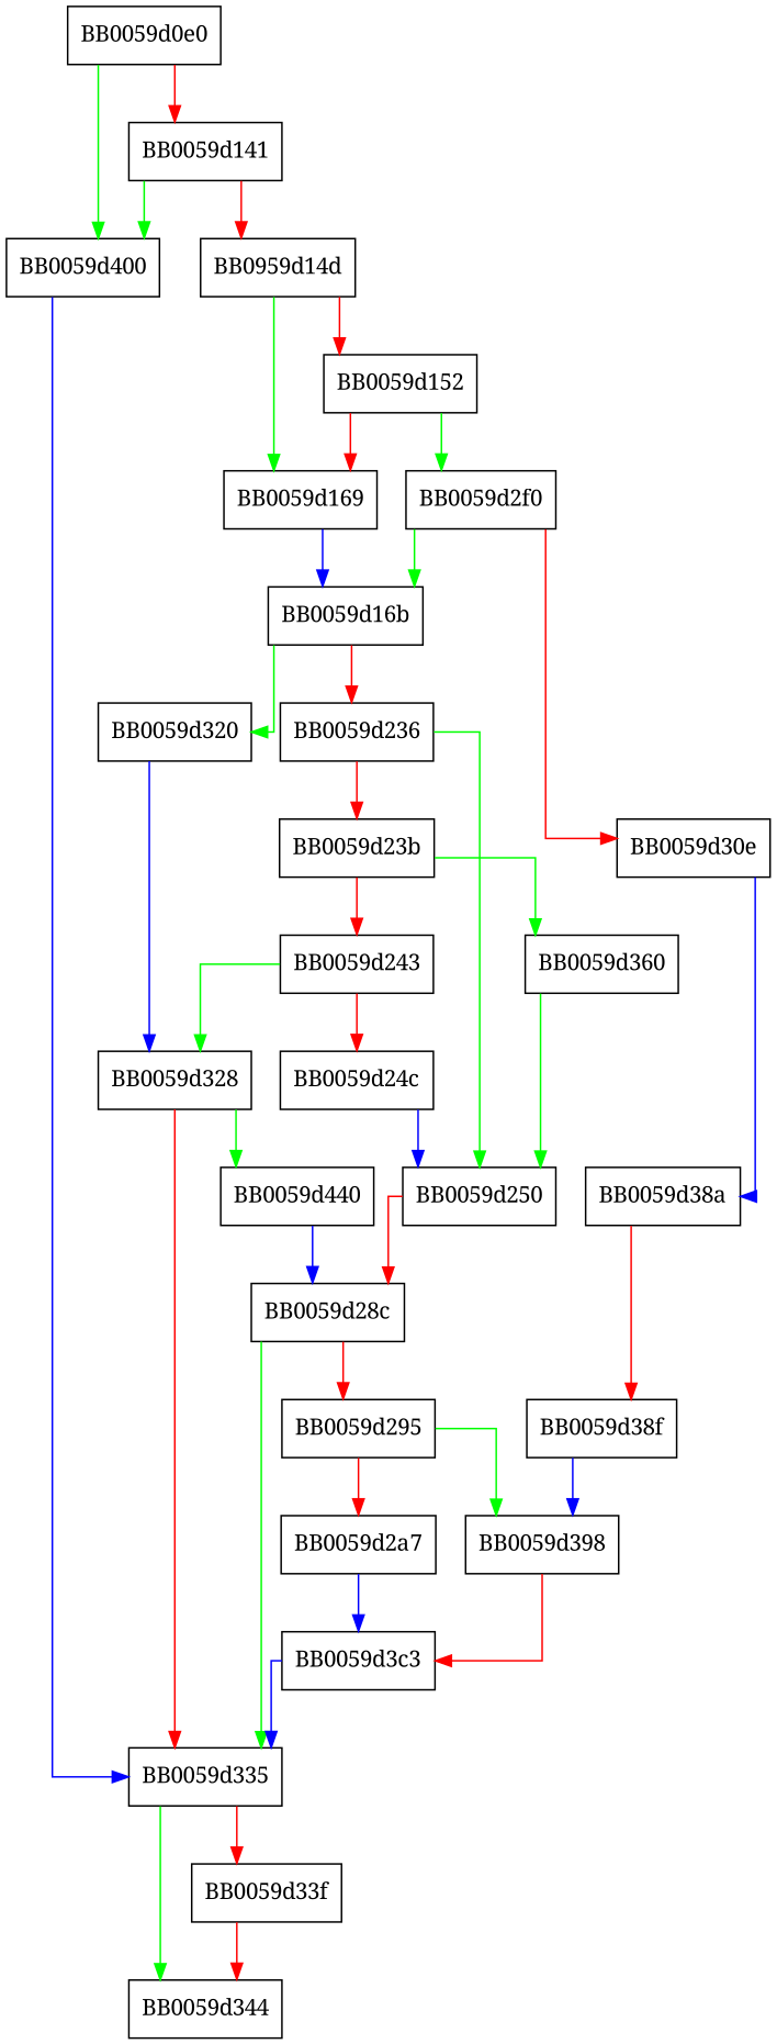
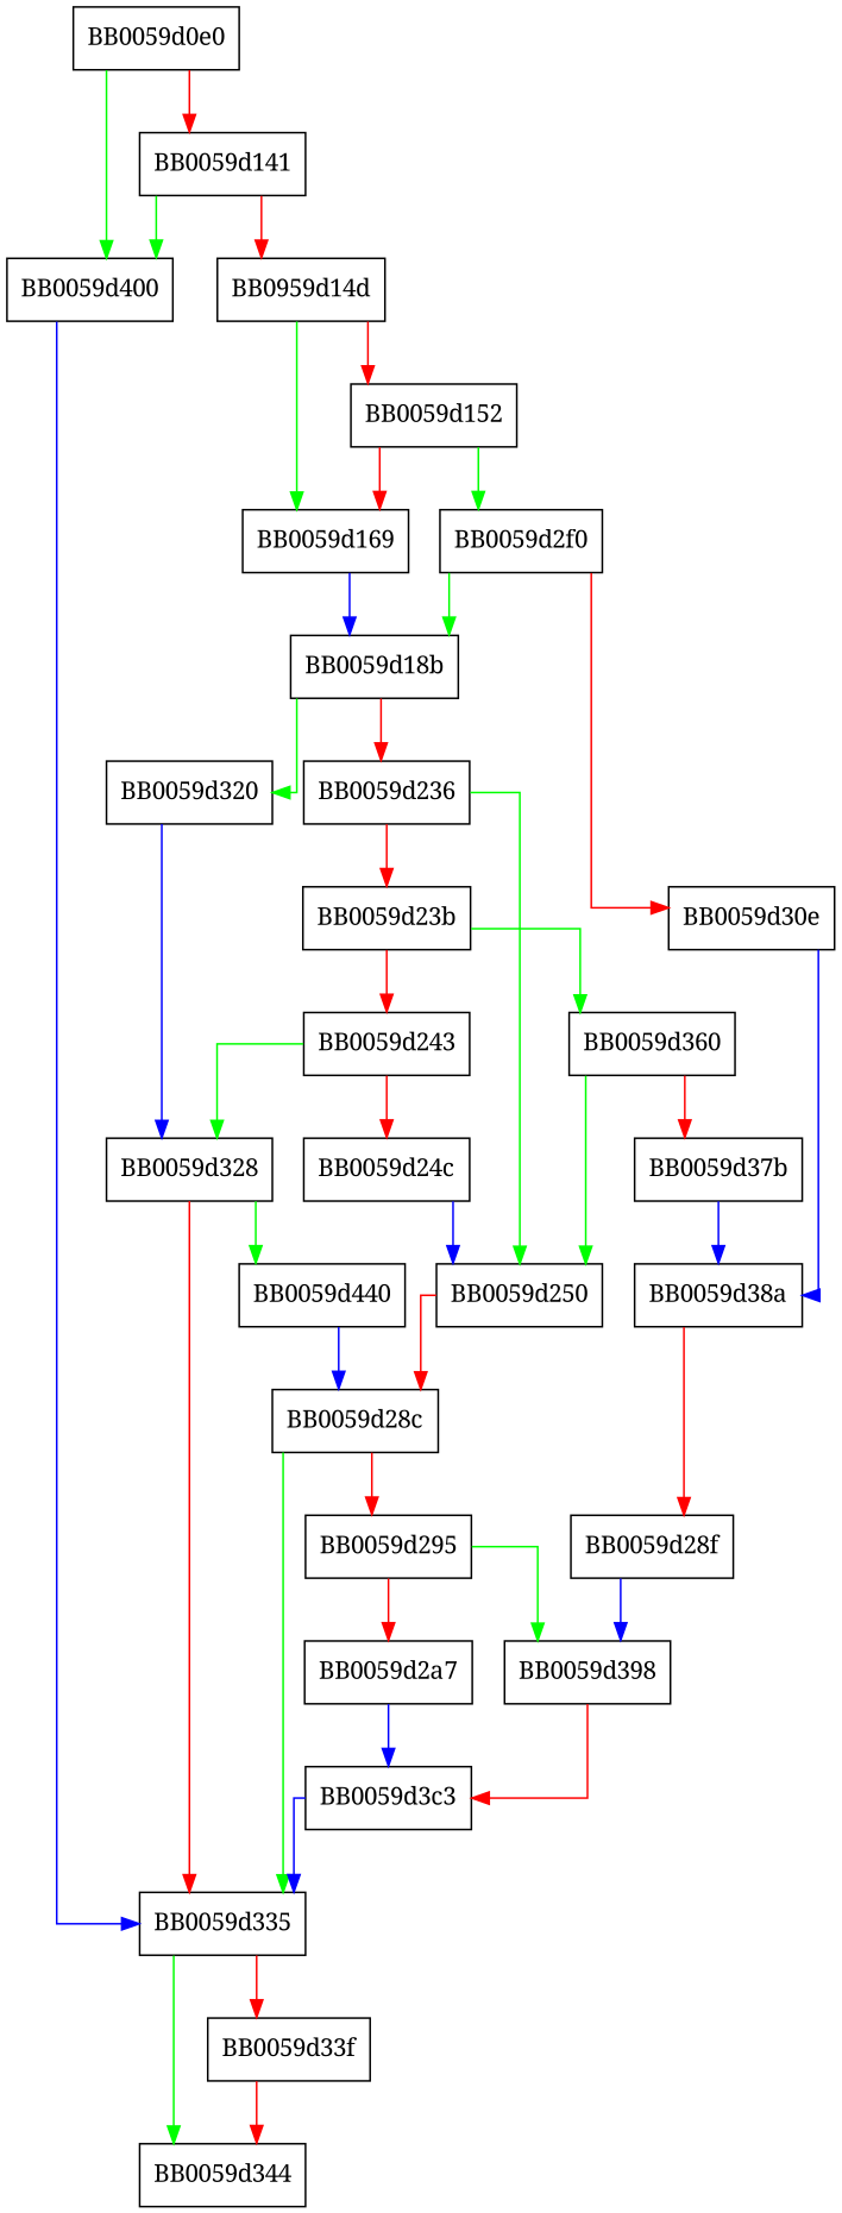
  digraph {
    fontname="Noto Serif"
    splines=ortho
    node [fontname="Noto Serif" shape=box]
    edge [color=red fontname="Noto Serif"]
    BB0059d0e0
    BB0059d400
    BB0059d141
    BB0059d335
    n5 [label=BB0959d14d]
    BB0059d344
    BB0059d33f
    n8 [label=BB0059d169]
    BB0059d152
-   BB0059d16b
+   BB0059d16b [label=BB0059d18b]
    BB0059d2f0
    BB0059d320
    BB0059d236
    BB0059d30e
    BB0059d38a
    BB0059d328
    BB0059d250
    BB0059d23b
    BB0059d440
    BB0059d28c
    BB0059d360
    BB0059d243
    BB0059d295
+   BB0059d37b
    BB0059d24c
    BB0059d398
    BB0059d2a7
    BB0059d3c3
-   BB0059d38f
+   BB0059d38f [label=BB0059d28f]
    BB0059d0e0 -> BB0059d400 [color=green]
    BB0059d0e0 -> BB0059d141
    BB0059d400 -> BB0059d335 [color=blue]
    BB0059d141 -> BB0059d400 [color=green]
    BB0059d141 -> n5
    BB0059d335 -> BB0059d344 [color=green]
    BB0059d335 -> BB0059d33f
    n5 -> n8 [color=green]
    n5 -> BB0059d152
    BB0059d33f -> BB0059d344
    n8 -> BB0059d16b [color=blue]
    BB0059d152 -> n8
    BB0059d152 -> BB0059d2f0 [color=green]
    BB0059d16b -> BB0059d320 [color=green]
    BB0059d16b -> BB0059d236
    BB0059d2f0 -> BB0059d16b [color=green]
    BB0059d2f0 -> BB0059d30e
    BB0059d320 -> BB0059d328 [color=blue]
    BB0059d236 -> BB0059d250 [color=green]
    BB0059d236 -> BB0059d23b
    BB0059d30e -> BB0059d38a [color=blue]
    BB0059d38a -> BB0059d38f
    BB0059d328 -> BB0059d335
    BB0059d328 -> BB0059d440 [color=green]
    BB0059d250 -> BB0059d28c
    BB0059d23b -> BB0059d360 [color=green]
    BB0059d23b -> BB0059d243
    BB0059d440 -> BB0059d28c [color=blue]
    BB0059d28c -> BB0059d335 [color=green]
    BB0059d28c -> BB0059d295
    BB0059d360 -> BB0059d250 [color=green]
+   BB0059d360 -> BB0059d37b
    BB0059d243 -> BB0059d328 [color=green]
    BB0059d243 -> BB0059d24c
    BB0059d295 -> BB0059d398 [color=green]
    BB0059d295 -> BB0059d2a7
+   BB0059d37b -> BB0059d38a [color=blue]
    BB0059d24c -> BB0059d250 [color=blue]
    BB0059d398 -> BB0059d3c3
    BB0059d2a7 -> BB0059d3c3 [color=blue]
    BB0059d3c3 -> BB0059d335 [color=blue]
    BB0059d38f -> BB0059d398 [color=blue]
  }
